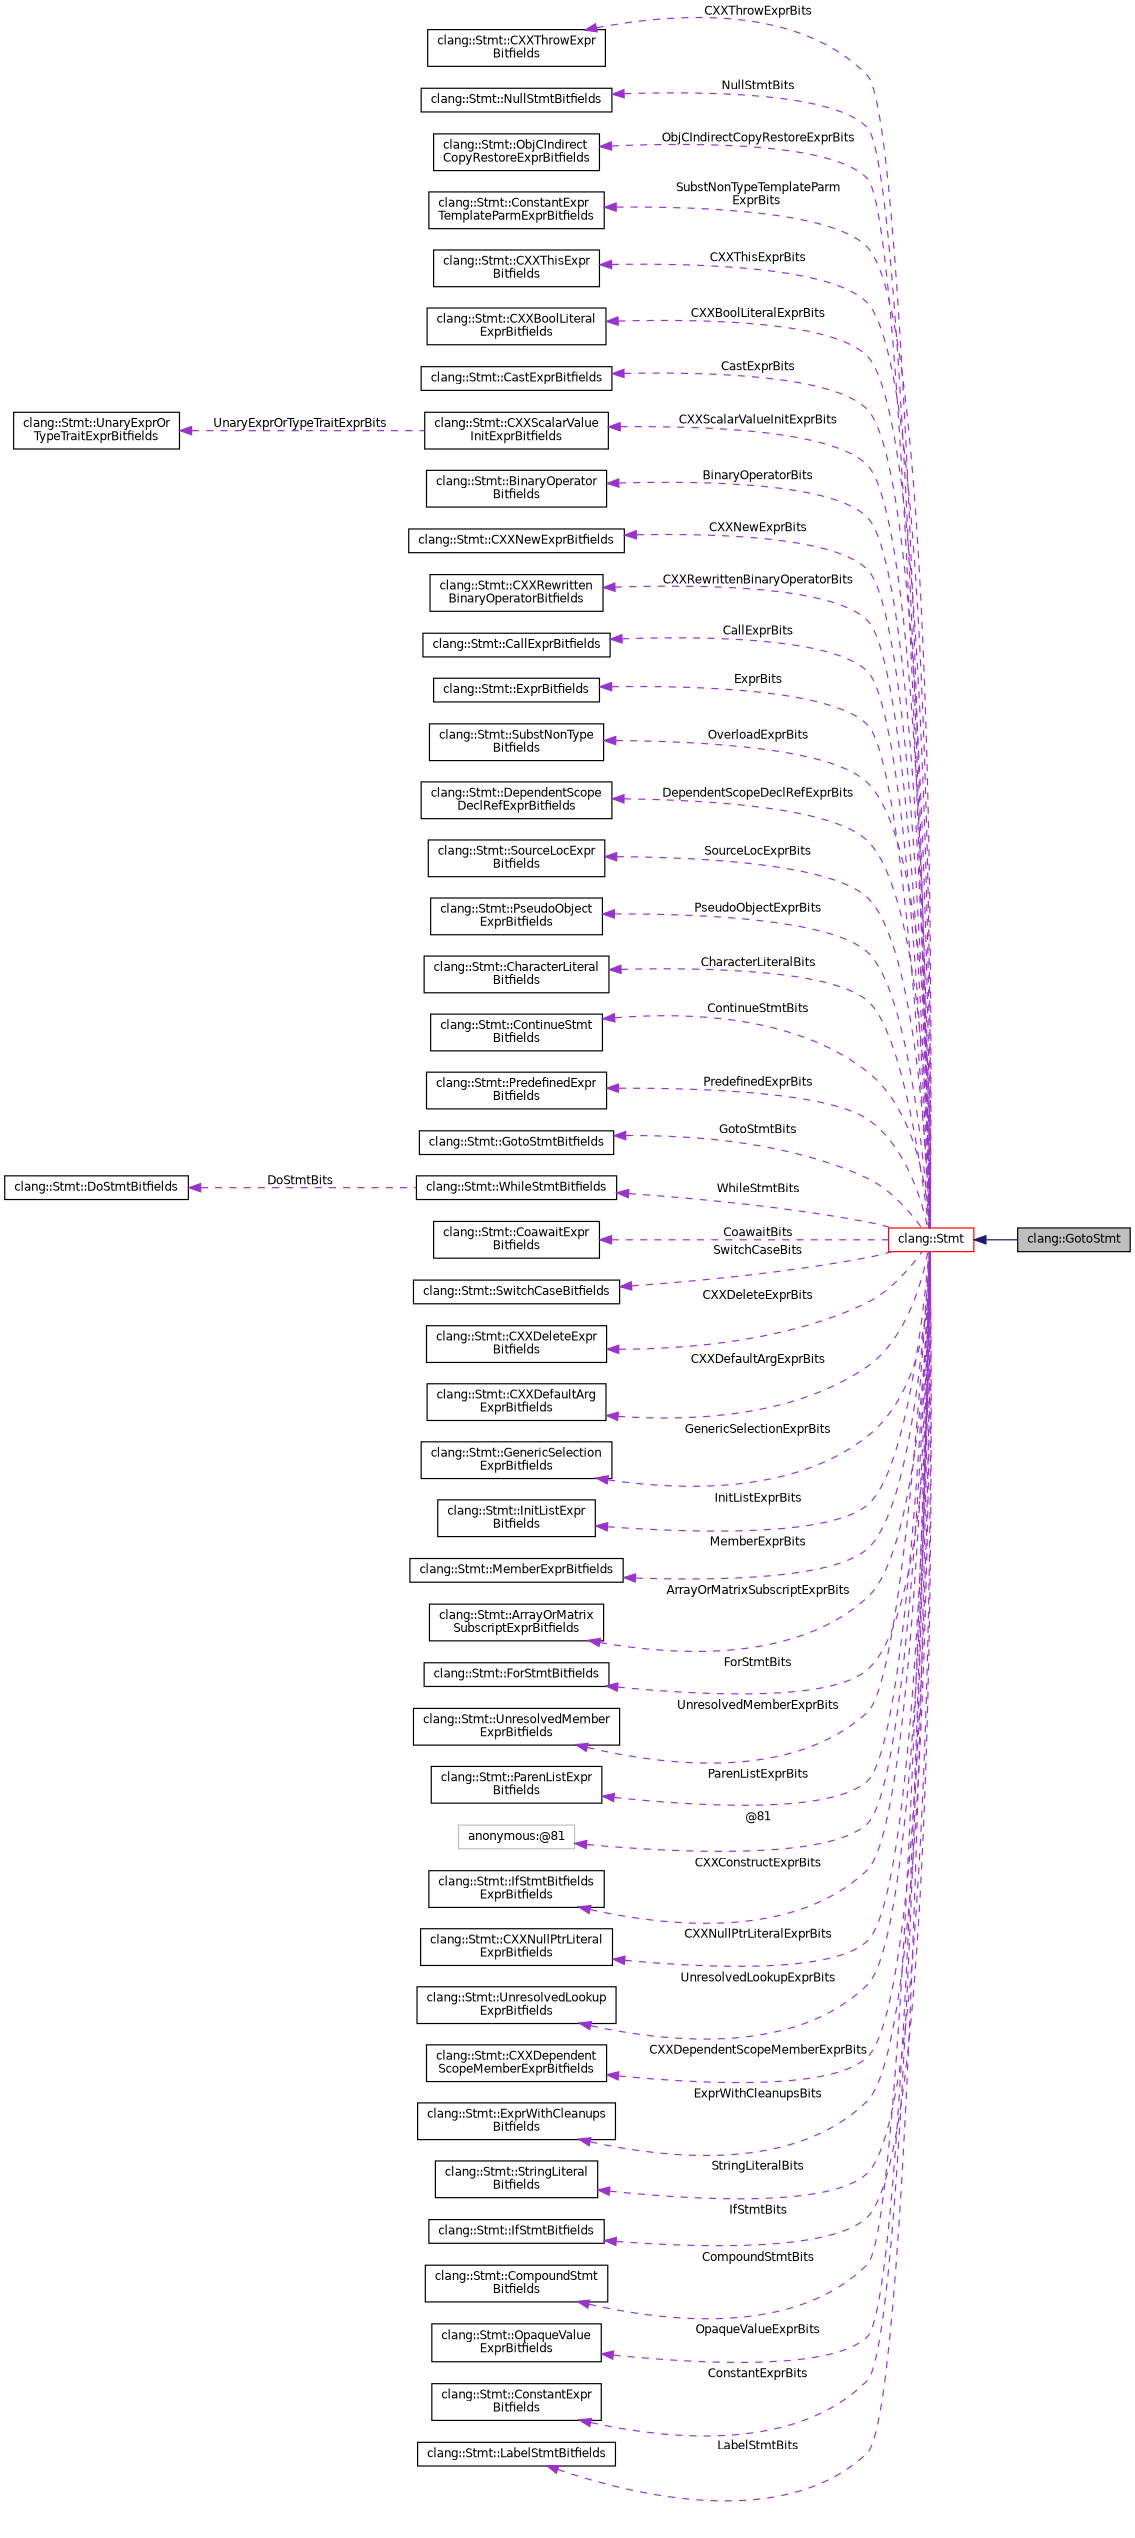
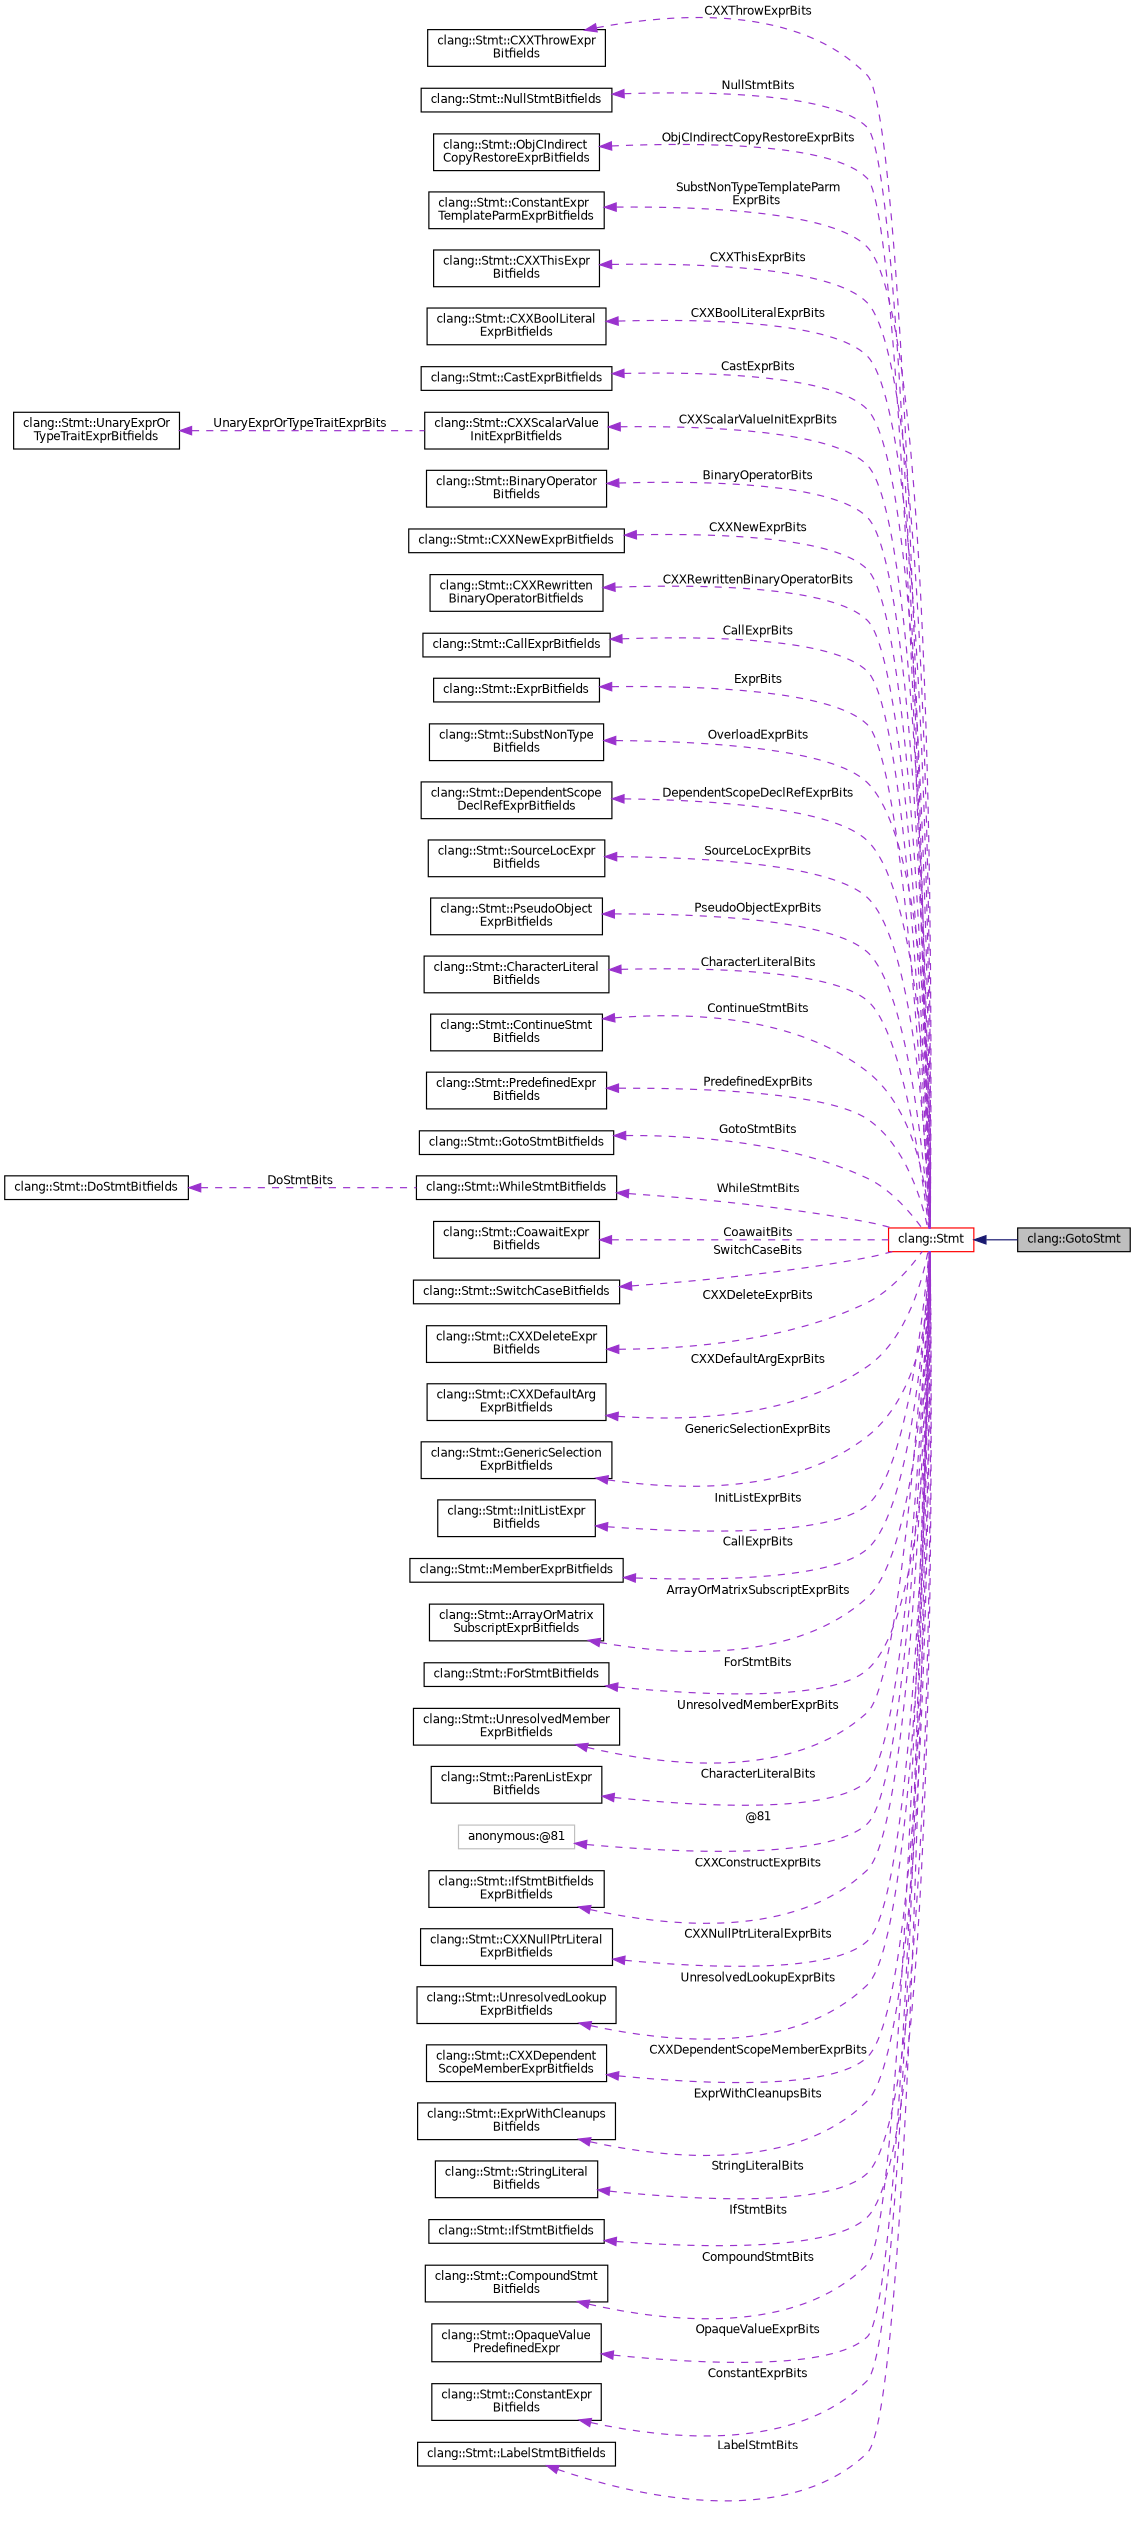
  digraph {
    rankdir=LR
    node [color=black fontname=Helvetica fontsize=10 shape=record]
    edge [color=darkorchid3 dir=back fontname=Helvetica fontsize=10 labelfontname=Helvetica labelfontsize=10 style=dashed]
    n1 [fillcolor=grey75 fontcolor=black height=0.2 label="clang::GotoStmt" style=filled width=0.4]
    n2 [color=red height=0.2 label="clang::Stmt" width=0.4]
    n3 [height=0.2 label="clang::Stmt::CXXThrowExpr\lBitfields" width=0.4]
    n4 [height=0.2 label="clang::Stmt::NullStmtBitfields" width=0.4]
    n5 [height=0.2 label="clang::Stmt::ObjCIndirect\lCopyRestoreExprBitfields" width=0.4]
    n6 [height=0.2 label="clang::Stmt::ConstantExpr\lTemplateParmExprBitfields" width=0.4]
    n7 [height=0.2 label="clang::Stmt::CXXThisExpr\lBitfields" width=0.4]
    n8 [height=0.2 label="clang::Stmt::CXXBoolLiteral\lExprBitfields" width=0.4]
    n9 [height=0.2 label="clang::Stmt::CastExprBitfields" width=0.4]
    n10 [height=0.2 label="clang::Stmt::UnaryExprOr\lTypeTraitExprBitfields" width=0.4]
    n11 [height=0.2 label="clang::Stmt::CXXScalarValue\lInitExprBitfields" width=0.4]
    n12 [height=0.2 label="clang::Stmt::BinaryOperator\lBitfields" width=0.4]
    n13 [height=0.2 label="clang::Stmt::CXXNewExprBitfields" width=0.4]
    n14 [height=0.2 label="clang::Stmt::CXXRewritten\lBinaryOperatorBitfields" width=0.4]
    n15 [height=0.2 label="clang::Stmt::CallExprBitfields" width=0.4]
    n16 [height=0.2 label="clang::Stmt::ExprBitfields" width=0.4]
    n17 [height=0.2 label="clang::Stmt::SubstNonType\lBitfields" width=0.4]
    n18 [height=0.2 label="clang::Stmt::DependentScope\lDeclRefExprBitfields" width=0.4]
    n19 [height=0.2 label="clang::Stmt::SourceLocExpr\lBitfields" width=0.4]
    n20 [height=0.2 label="clang::Stmt::PseudoObject\lExprBitfields" width=0.4]
    n21 [height=0.2 label="clang::Stmt::CharacterLiteral\lBitfields" width=0.4]
    n22 [height=0.2 label="clang::Stmt::ContinueStmt\lBitfields" width=0.4]
    n23 [height=0.2 label="clang::Stmt::PredefinedExpr\lBitfields" width=0.4]
    n24 [height=0.2 label="clang::Stmt::GotoStmtBitfields" width=0.4]
    n25 [height=0.2 label="clang::Stmt::DoStmtBitfields" width=0.4]
    n26 [height=0.2 label="clang::Stmt::WhileStmtBitfields" width=0.4]
    n27 [height=0.2 label="clang::Stmt::CoawaitExpr\lBitfields" width=0.4]
    n28 [height=0.2 label="clang::Stmt::SwitchCaseBitfields" width=0.4]
    n29 [height=0.2 label="clang::Stmt::CXXDeleteExpr\lBitfields" width=0.4]
    n30 [height=0.2 label="clang::Stmt::CXXDefaultArg\lExprBitfields" width=0.4]
    n31 [height=0.2 label="clang::Stmt::GenericSelection\lExprBitfields" width=0.4]
    n32 [height=0.2 label="clang::Stmt::InitListExpr\lBitfields" width=0.4]
    n33 [height=0.2 label="clang::Stmt::MemberExprBitfields" width=0.4]
    n34 [height=0.2 label="clang::Stmt::ArrayOrMatrix\lSubscriptExprBitfields" width=0.4]
    n35 [height=0.2 label="clang::Stmt::ForStmtBitfields" width=0.4]
    n36 [height=0.2 label="clang::Stmt::UnresolvedMember\lExprBitfields" width=0.4]
    n37 [height=0.2 label="clang::Stmt::ParenListExpr\lBitfields" width=0.4]
    n38 [color=grey75 height=0.2 label="anonymous:@81" width=0.4]
    n39 [height=0.2 label="clang::Stmt::IfStmtBitfields\lExprBitfields" width=0.4]
    n40 [height=0.2 label="clang::Stmt::CXXNullPtrLiteral\lExprBitfields" width=0.4]
    n41 [height=0.2 label="clang::Stmt::UnresolvedLookup\lExprBitfields" width=0.4]
    n42 [height=0.2 label="clang::Stmt::CXXDependent\lScopeMemberExprBitfields" width=0.4]
    n43 [height=0.2 label="clang::Stmt::ExprWithCleanups\lBitfields" width=0.4]
    n44 [height=0.2 label="clang::Stmt::StringLiteral\lBitfields" width=0.4]
    n45 [height=0.2 label="clang::Stmt::IfStmtBitfields" width=0.4]
    n46 [height=0.2 label="clang::Stmt::CompoundStmt\lBitfields" width=0.4]
-   n47 [height=0.2 label="clang::Stmt::OpaqueValue\lExprBitfields" width=0.4]
+   n47 [height=0.2 label="clang::Stmt::OpaqueValue\lPredefinedExpr" width=0.4]
    n48 [height=0.2 label="clang::Stmt::ConstantExpr\lBitfields" width=0.4]
    n49 [height=0.2 label="clang::Stmt::LabelStmtBitfields" width=0.4]
    n2 -> n1 [color=midnightblue style=solid]
    n3 -> n2 [label=" CXXThrowExprBits"]
    n4 -> n2 [label=" NullStmtBits"]
    n5 -> n2 [label=" ObjCIndirectCopyRestoreExprBits"]
    n6 -> n2 [label=" SubstNonTypeTemplateParm\lExprBits"]
    n7 -> n2 [label=" CXXThisExprBits"]
    n8 -> n2 [label=" CXXBoolLiteralExprBits"]
    n9 -> n2 [label=" CastExprBits"]
    n10 -> n11 [label=" UnaryExprOrTypeTraitExprBits"]
    n11 -> n2 [label=" CXXScalarValueInitExprBits"]
    n12 -> n2 [label=" BinaryOperatorBits"]
    n13 -> n2 [label=" CXXNewExprBits"]
    n14 -> n2 [label=" CXXRewrittenBinaryOperatorBits"]
    n15 -> n2 [label=" CallExprBits"]
    n16 -> n2 [label=" ExprBits"]
    n17 -> n2 [label=" OverloadExprBits"]
    n18 -> n2 [label=" DependentScopeDeclRefExprBits"]
    n19 -> n2 [label=" SourceLocExprBits"]
    n20 -> n2 [label=" PseudoObjectExprBits"]
    n21 -> n2 [label=" CharacterLiteralBits"]
    n22 -> n2 [label=" ContinueStmtBits"]
    n23 -> n2 [label=" PredefinedExprBits"]
    n24 -> n2 [label=" GotoStmtBits"]
    n25 -> n26 [label=" DoStmtBits"]
    n26 -> n2 [label=" WhileStmtBits"]
    n27 -> n2 [label=" CoawaitBits"]
    n28 -> n2 [label=" SwitchCaseBits"]
    n29 -> n2 [label=" CXXDeleteExprBits"]
    n30 -> n2 [label=" CXXDefaultArgExprBits"]
    n31 -> n2 [label=" GenericSelectionExprBits"]
    n32 -> n2 [label=" InitListExprBits"]
-   n33 -> n2 [label=" MemberExprBits"]
+   n33 -> n2 [label=" CallExprBits"]
    n34 -> n2 [label=" ArrayOrMatrixSubscriptExprBits"]
    n35 -> n2 [label=" ForStmtBits"]
    n36 -> n2 [label=" UnresolvedMemberExprBits"]
-   n37 -> n2 [label=" ParenListExprBits"]
+   n37 -> n2 [label=" CharacterLiteralBits"]
    n38 -> n2 [label=" @81"]
    n39 -> n2 [label=" CXXConstructExprBits"]
    n40 -> n2 [label=" CXXNullPtrLiteralExprBits"]
    n41 -> n2 [label=" UnresolvedLookupExprBits"]
    n42 -> n2 [label=" CXXDependentScopeMemberExprBits"]
    n43 -> n2 [label=" ExprWithCleanupsBits"]
    n44 -> n2 [label=" StringLiteralBits"]
    n45 -> n2 [label=" IfStmtBits"]
    n46 -> n2 [label=" CompoundStmtBits"]
    n47 -> n2 [label=" OpaqueValueExprBits"]
    n48 -> n2 [label=" ConstantExprBits"]
    n49 -> n2 [label=" LabelStmtBits"]
  }
